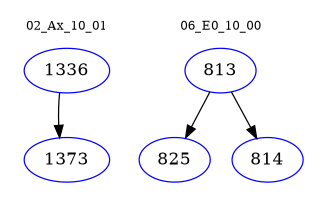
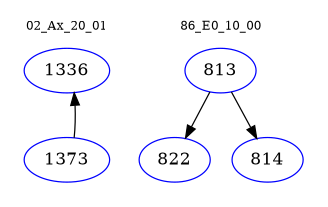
  digraph {
    node [color=blue]
    edge [color=black]
    n1 [label=1336]
    n2 [label=1373]
    n3 [label=813]
-   n4 [label=825]
+   n4 [label=822]
    n5 [label=814]
    subgraph cluster_1 {
      color=white
      fontsize=10
-     label="02_Ax_10_01"
+     label="02_Ax_20_01"
      n1
      n2
    }
    subgraph cluster_2 {
      color=white
      fontsize=10
-     label="06_E0_10_00"
+     label="86_E0_10_00"
      n3
      n4
      n5
    }
-   n1 -> n2
+   n2 -> n1
    n3 -> n4
    n3 -> n5
  }
